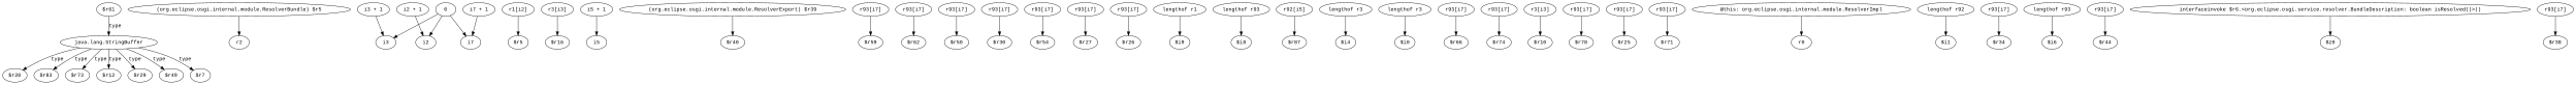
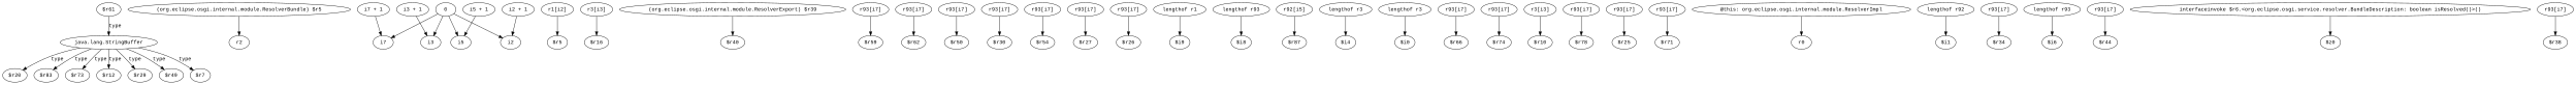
  digraph {
    fontname="Liberation Mono"
    node [fontname="Liberation Mono"]
    edge [fontname="Liberation Mono"]
    n1 [label="java.lang.StringBuffer"]
    n2 [label="$r20"]
    n3 [label="$r83"]
    n4 [label="$r73"]
    n5 [label="$r12"]
    n6 [label="$r29"]
    n7 [label="$r49"]
    n8 [label="$r7"]
    n9 [label="$r61"]
    n10 [label="(org.eclipse.osgi.internal.module.ResolverBundle) $r5"]
    n11 [label=r2]
    n12 [label="i3 + 1"]
    n13 [label=i3]
    n14 [label="r1[i2]"]
    n15 [label="$r5"]
    n16 [label="r3[i3]"]
    n17 [label="$r16"]
    n18 [label=0]
    n19 [label=i7]
    n20 [label=i5]
    n21 [label=i2]
    n22 [label="(org.eclipse.osgi.internal.module.ResolverExport) $r39"]
    n23 [label="$r40"]
    n24 [label="i5 + 1"]
    n25 [label="r93[i7]"]
    n26 [label="$r59"]
    n27 [label="r93[i7]"]
    n28 [label="$r62"]
    n29 [label="r93[i7]"]
    n30 [label="$r50"]
    n31 [label="r93[i7]"]
    n32 [label="$r30"]
    n33 [label="r93[i7]"]
    n34 [label="$r54"]
    n35 [label="r93[i7]"]
    n36 [label="$r27"]
    n37 [label="i2 + 1"]
    n38 [label="r93[i7]"]
    n39 [label="$r26"]
    n40 [label="lengthof r1"]
    n41 [label="$i9"]
    n42 [label="lengthof r93"]
    n43 [label="$i8"]
    n44 [label="r92[i5]"]
    n45 [label="$r87"]
    n46 [label="lengthof r3"]
    n47 [label="$i4"]
    n48 [label="lengthof r3"]
    n49 [label="$i0"]
    n50 [label="r93[i7]"]
    n51 [label="$r66"]
    n52 [label="r93[i7]"]
    n53 [label="$r74"]
    n54 [label="r3[i3]"]
    n55 [label="$r10"]
    n56 [label="r93[i7]"]
    n57 [label="$r78"]
    n58 [label="r93[i7]"]
    n59 [label="$r25"]
    n60 [label="r93[i7]"]
    n61 [label="$r71"]
    n62 [label="@this: org.eclipse.osgi.internal.module.ResolverImpl"]
    n63 [label=r0]
    n64 [label="lengthof r92"]
    n65 [label="$i1"]
    n66 [label="r93[i7]"]
    n67 [label="$r34"]
    n68 [label="lengthof r93"]
    n69 [label="$i6"]
    n70 [label="r93[i7]"]
    n71 [label="$r44"]
    n72 [label="i7 + 1"]
    n73 [label="interfaceinvoke $r6.<org.eclipse.osgi.service.resolver.BundleDescription: boolean isResolved()>()"]
    n74 [label="$z0"]
    n75 [label="r93[i7]"]
    n76 [label="$r38"]
    n1 -> n2 [label=type]
    n1 -> n3 [label=type]
    n1 -> n4 [label=type]
    n1 -> n5 [label=type]
    n1 -> n6 [label=type]
    n1 -> n7 [label=type]
    n1 -> n8 [label=type]
    n9 -> n1 [label=type]
    n10 -> n11
    n12 -> n13
    n14 -> n15
    n16 -> n17
    n18 -> n13
    n18 -> n19
+   n18 -> n20
    n18 -> n21
    n22 -> n23
    n24 -> n20
    n25 -> n26
    n27 -> n28
    n29 -> n30
    n31 -> n32
    n33 -> n34
    n35 -> n36
    n37 -> n21
    n38 -> n39
    n40 -> n41
    n42 -> n43
    n44 -> n45
    n46 -> n47
    n48 -> n49
    n50 -> n51
    n52 -> n53
    n54 -> n55
    n56 -> n57
    n58 -> n59
    n60 -> n61
    n62 -> n63
    n64 -> n65
    n66 -> n67
    n68 -> n69
    n70 -> n71
    n72 -> n19
    n73 -> n74
    n75 -> n76
  }
